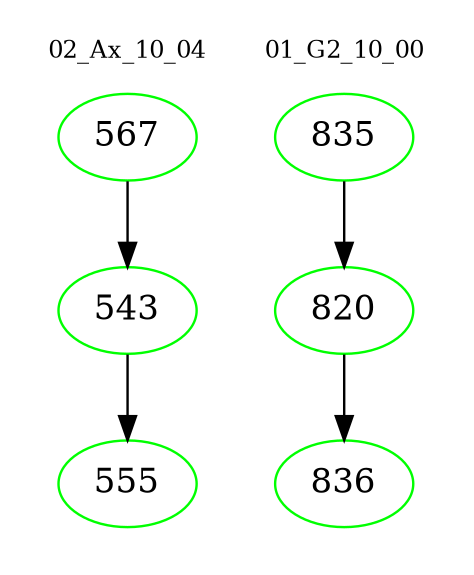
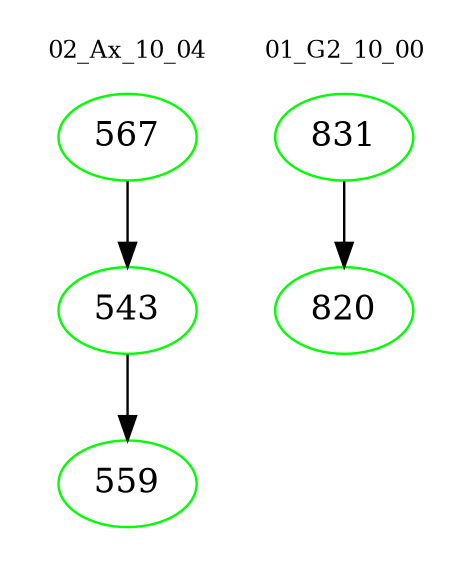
  digraph {
    node [color=green]
    edge [color=black]
    n1 [label=567]
    n2 [label=543]
-   n3 [label=555]
-   n4 [label=835]
+   n3 [label=559]
+   n4 [label=831]
    n5 [label=820]
-   n6 [label=836]
    subgraph cluster_1 {
      color=white
      fontsize=10
      label="02_Ax_10_04"
      n1
      n2
      n3
    }
    subgraph cluster_2 {
      color=white
      fontsize=10
      label="01_G2_10_00"
      n4
      n5
-     n6
    }
    n1 -> n2
    n2 -> n3
    n4 -> n5
-   n5 -> n6
  }
